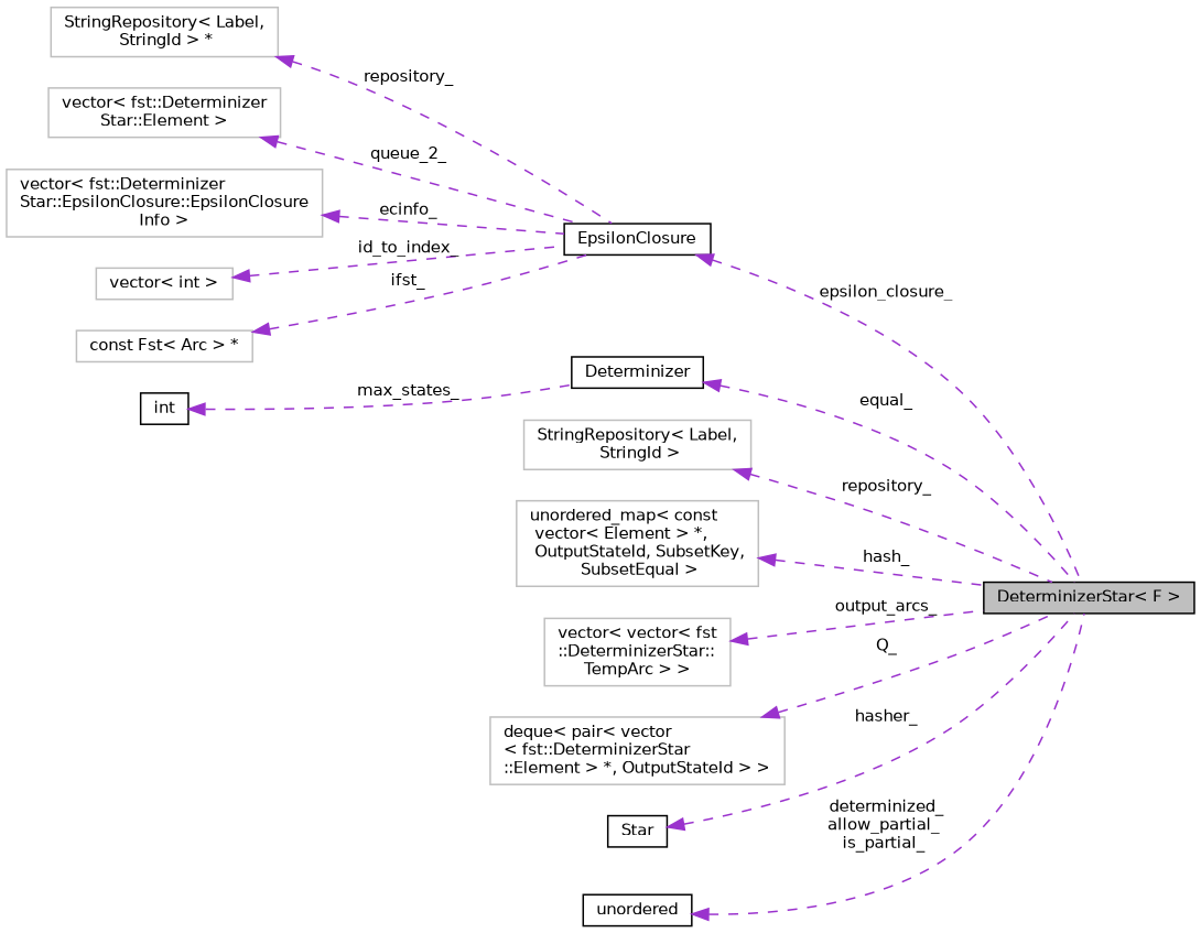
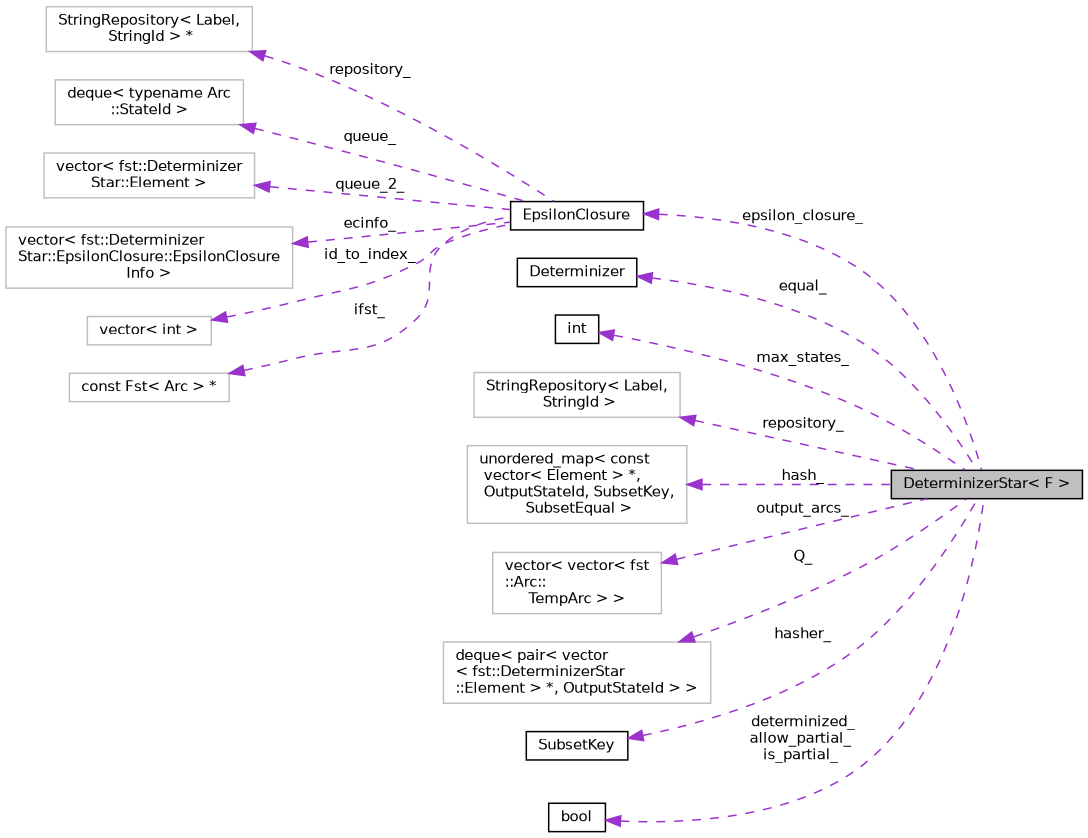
  digraph {
    rankdir=LR
    node [color=grey75 fillcolor=white fontname=Helvetica fontsize=10 shape=record style=filled]
    edge [color=darkorchid3 dir=back fontname=Helvetica fontsize=10 labelfontname=Helvetica labelfontsize=10 style=dashed]
    n1 [color=black fillcolor=grey75 fontcolor=black height=0.2 label="DeterminizerStar\< F \>" width=0.4]
    n2 [color=black height=0.2 label=EpsilonClosure width=0.4]
    n3 [height=0.2 label="StringRepository\< Label,\l StringId \> *" width=0.4]
+   n4 [height=0.2 label="deque\< typename Arc\l::StateId \>" width=0.4]
    n5 [height=0.2 label="vector\< fst::Determinizer\lStar::Element \>" width=0.4]
    n6 [color=black height=0.2 label=Determinizer width=0.4]
    n7 [color=black height=0.2 label=int width=0.4]
    n8 [height=0.2 label="vector\< fst::Determinizer\lStar::EpsilonClosure::EpsilonClosure\lInfo \>" width=0.4]
    n9 [height=0.2 label="vector\< int \>" width=0.4]
    n10 [height=0.2 label="const Fst\< Arc \> *" width=0.4]
    n11 [height=0.2 label="StringRepository\< Label,\l StringId \>" width=0.4]
    n12 [height=0.2 label="unordered_map\< const\l vector\< Element \> *,\l OutputStateId, SubsetKey,\l SubsetEqual \>" width=0.4]
-   n13 [height=0.2 label="vector\< vector\< fst\l::DeterminizerStar::\lTempArc \> \>" width=0.4]
+   n13 [height=0.2 label="vector\< vector\< fst\l::Arc::\lTempArc \> \>" width=0.4]
    n14 [height=0.2 label="deque\< pair\< vector\l\< fst::DeterminizerStar\l::Element \> *, OutputStateId \> \>" width=0.4]
-   n15 [color=black height=0.2 label=Star width=0.4]
-   n16 [color=black height=0.2 label=unordered width=0.4]
+   n15 [color=black height=0.2 label=SubsetKey width=0.4]
+   n16 [color=black height=0.2 label=bool width=0.4]
    n2 -> n1 [label=" epsilon_closure_"]
    n3 -> n2 [label=" repository_"]
+   n4 -> n2 [label=" queue_"]
    n5 -> n2 [label=" queue_2_"]
    n6 -> n1 [label=" equal_"]
-   n7 -> n6 [label=" max_states_"]
+   n7 -> n1 [label=" max_states_"]
    n8 -> n2 [label=" ecinfo_"]
    n9 -> n2 [label=" id_to_index_"]
    n10 -> n2 [label=" ifst_"]
    n11 -> n1 [label=" repository_"]
    n12 -> n1 [label=" hash_"]
    n13 -> n1 [label=" output_arcs_"]
    n14 -> n1 [label=" Q_"]
    n15 -> n1 [label=" hasher_"]
    n16 -> n1 [label=" determinized_\nallow_partial_\nis_partial_"]
  }
